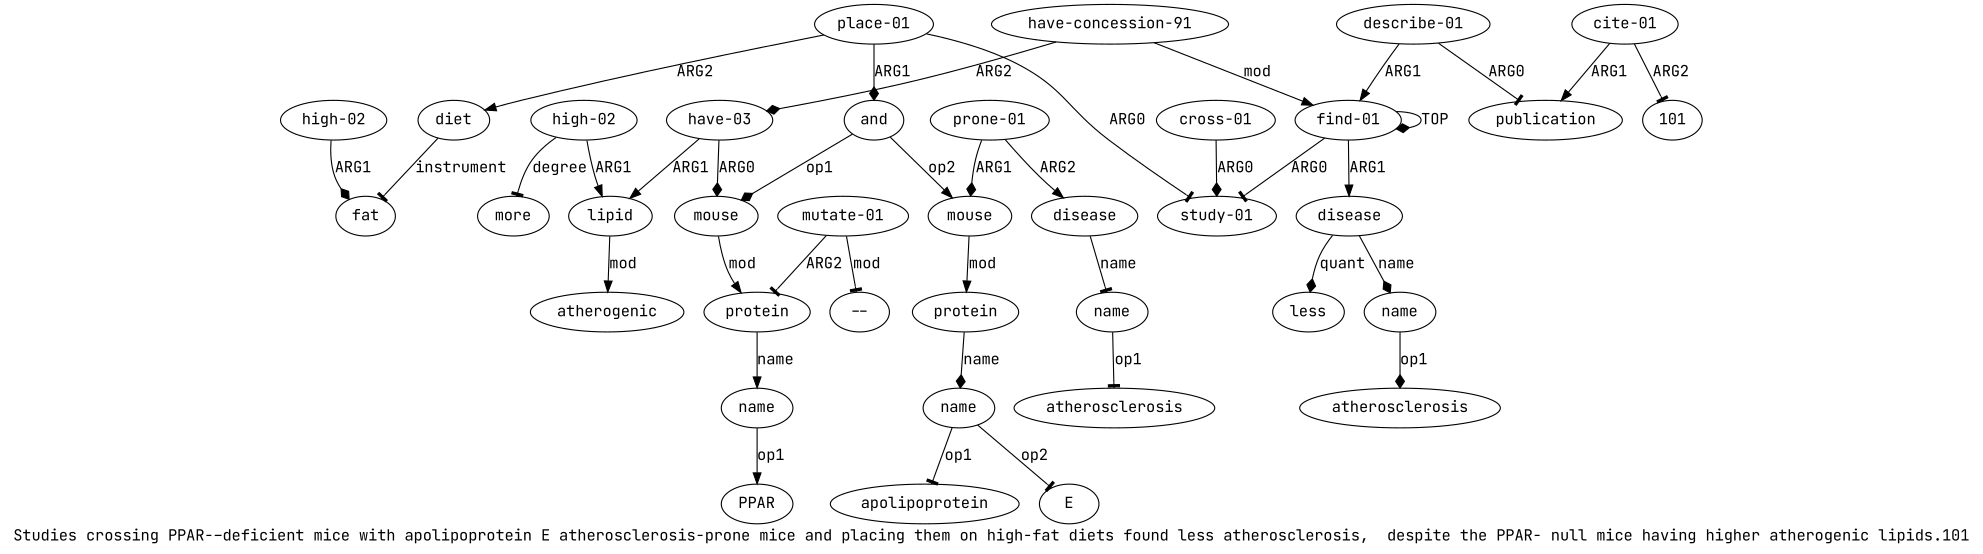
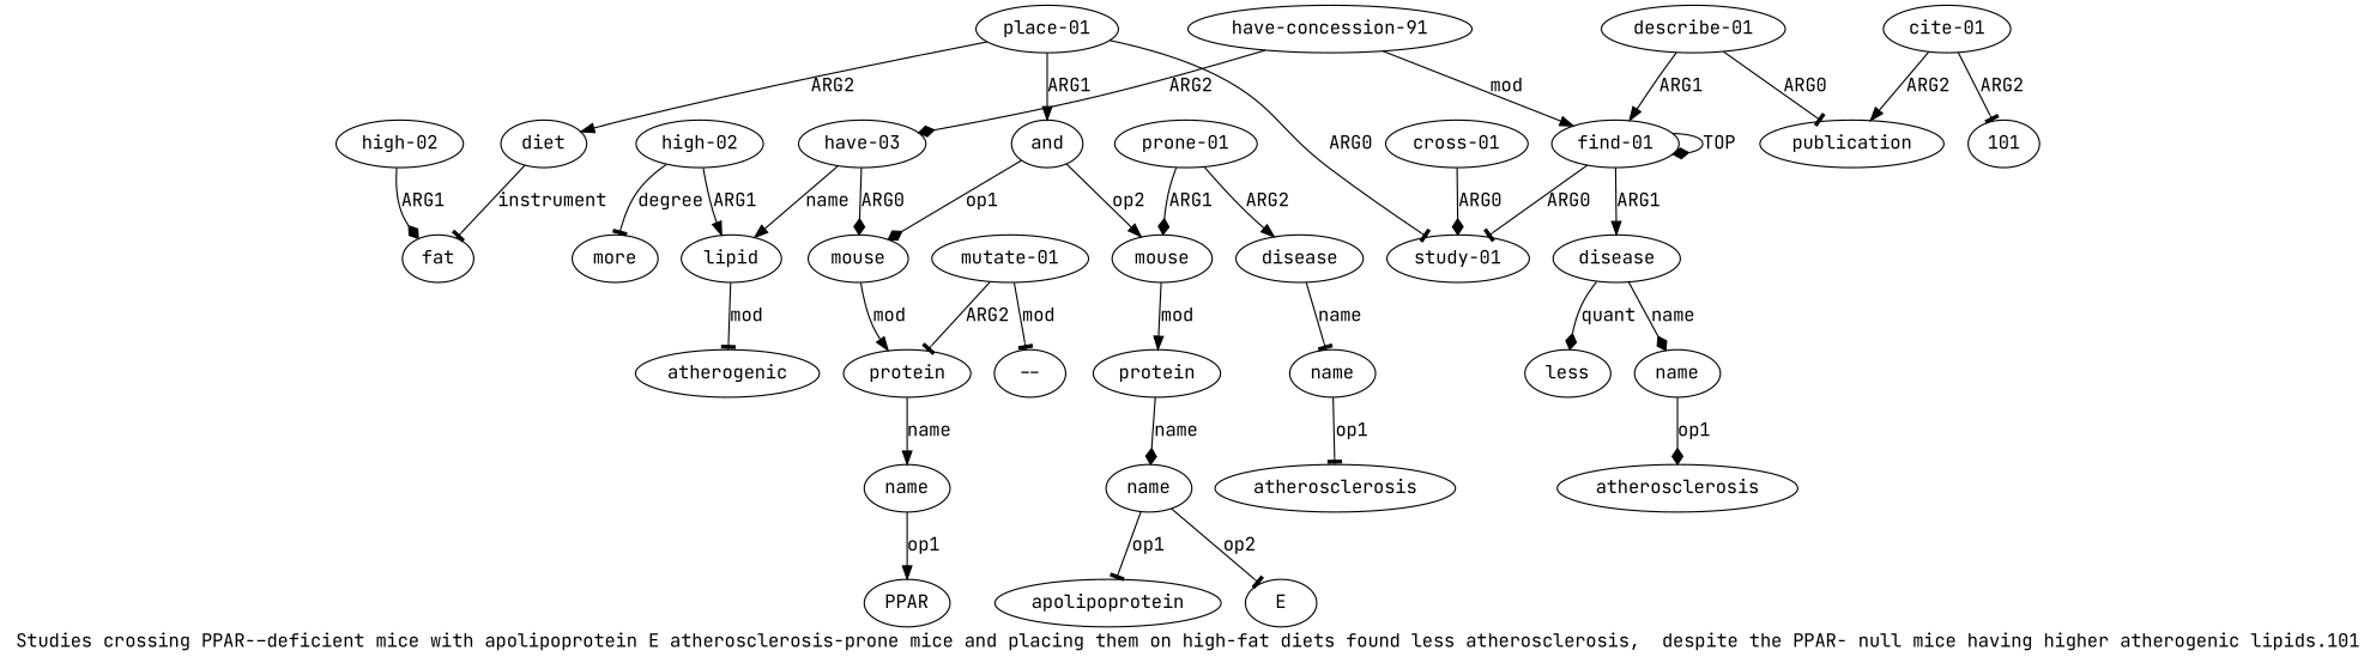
  digraph {
    fontname="JetBrains Mono"
    label="Studies crossing PPAR-–deficient mice with apolipoprotein E atherosclerosis-prone mice and placing them on high-fat diets found less atherosclerosis,  despite the PPAR- null mice having higher atherogenic lipids.101"
    node [color=black fontname="JetBrains Mono" gold_ind=-1 gold_label=name test_ind=-1 test_label=name]
    edge [arrowhead=normal color=black fontname="JetBrains Mono" gold_label=ARG1 test_label=ARG1]
    n1 [gold_ind=20 gold_label=less label=less test_ind=20 test_label=less]
    n2 [gold_ind=21 gold_label="have-concession-91" label="have-concession-91" test_ind=21 test_label="have-concession-91"]
    n3 [gold_ind=22 gold_label="have-03" label="have-03" test_ind=22 test_label="have-03"]
    n4 [gold_ind=0 gold_label="find-01" label="find-01" test_ind=0 test_label="find-01"]
    n5 [gold_ind=23 gold_label=lipid label=lipid test_ind=23 test_label=lipid]
    n6 [gold_ind=4 gold_label=mouse label=mouse test_ind=4 test_label=mouse]
    n7 [gold_ind=1 gold_label="study-01" label="study-01" test_ind=1 test_label="study-01"]
    n8 [gold_ind=18 gold_label=disease label=disease test_ind=18 test_label=disease]
    n9 [gold_ind=24 gold_label=atherogenic label=atherogenic test_ind=24 test_label=atherogenic]
    n10 [gold_ind=5 gold_label=protein label=protein test_ind=5 test_label=protein]
    n11 [gold_ind=19 label=name test_ind=19]
    n12 [gold_ind=6 label=name test_ind=6]
    n13 [gold_ind=25 gold_label="high-02" label="high-02" test_ind=25 test_label="high-02"]
    n14 [gold_ind=26 gold_label=more label=more test_ind=26 test_label=more]
    n15 [gold_ind=27 gold_label="describe-01" label="describe-01" test_ind=27 test_label="describe-01"]
    n16 [gold_ind=28 gold_label=publication label=publication test_ind=28 test_label=publication]
    n17 [gold_ind=29 gold_label="cite-01" label="cite-01" test_ind=29 test_label="cite-01"]
    n18 [gold_label=101 label=101 test_label=101]
    n19 [gold_label=atherosclerosis label=atherosclerosis test_label=atherosclerosis]
    n20 [gold_label=E label=E test_label=E]
    n21 [gold_label=apolipoprotein label=apolipoprotein test_label=apolipoprotein]
    n22 [gold_label="--" label="--" test_label="--"]
    n23 [gold_ind=15 gold_label=diet label=diet test_ind=15 test_label=diet]
    n24 [gold_ind=16 gold_label=fat label=fat test_ind=16 test_label=fat]
    n25 [gold_ind=14 gold_label="place-01" label="place-01" test_ind=14 test_label="place-01"]
    n26 [gold_ind=3 gold_label=and label=and test_ind=3 test_label=and]
    n27 [gold_ind=8 gold_label=mouse label=mouse test_ind=8 test_label=mouse]
    n28 [gold_ind=12 gold_label=protein label=protein test_ind=12 test_label=protein]
    n29 [gold_ind=17 gold_label="high-02" label="high-02" test_ind=17 test_label="high-02"]
    n30 [gold_ind=11 label=name test_ind=11]
    n31 [gold_ind=10 gold_label=disease label=disease test_ind=10 test_label=disease]
    n32 [gold_ind=13 label=name test_ind=13]
    n33 [gold_label=atherosclerosis label=atherosclerosis test_label=atherosclerosis]
    n34 [gold_ind=2 gold_label="cross-01" label="cross-01" test_ind=2 test_label="cross-01"]
    n35 [gold_label=PPAR label=PPAR test_label=PPAR]
    n36 [gold_ind=7 gold_label="mutate-01" label="mutate-01" test_ind=7 test_label="mutate-01"]
    n37 [gold_ind=9 gold_label="prone-01" label="prone-01" test_ind=9 test_label="prone-01"]
    n2 -> n3 [arrowhead=diamond gold_label=ARG2 label=ARG2 test_label=ARG2]
    n2 -> n4 [label=mod]
-   n3 -> n5 [label=ARG1]
+   n3 -> n5 [label=name]
    n3 -> n6 [arrowhead=diamond gold_label=ARG0 label=ARG0 test_label=ARG0]
    n4 -> n4 [arrowhead=diamond gold_label=TOP label=TOP test_label=TOP]
    n4 -> n7 [arrowhead=tee gold_label=ARG0 label=ARG0 test_label=ARG0]
    n4 -> n8 [label=ARG1]
-   n5 -> n9 [gold_label=mod label=mod test_label=mod]
+   n5 -> n9 [arrowhead=tee gold_label=mod label=mod test_label=mod]
    n6 -> n10 [gold_label=mod label=mod test_label=mod]
    n8 -> n1 [arrowhead=diamond gold_label=quant label=quant test_label=quant]
    n8 -> n11 [arrowhead=diamond gold_label=name label=name test_label=name]
    n10 -> n12 [gold_label=name label=name test_label=name]
    n11 -> n33 [arrowhead=diamond gold_label=op1 label=op1 test_label=op1]
    n12 -> n35 [gold_label=op1 label=op1 test_label=op1]
    n13 -> n5 [label=ARG1]
    n13 -> n14 [arrowhead=tee gold_label=degree label=degree test_label=degree]
    n15 -> n4 [label=ARG1]
    n15 -> n16 [arrowhead=tee gold_label=ARG0 label=ARG0 test_label=ARG0]
-   n17 -> n16 [label=ARG1]
+   n17 -> n16 [label=ARG2]
    n17 -> n18 [arrowhead=tee gold_label=ARG2 label=ARG2 test_label=ARG2]
    n23 -> n24 [arrowhead=tee gold_label=instrument label=instrument test_label=instrument]
    n25 -> n7 [arrowhead=tee gold_label=ARG0 label=ARG0 test_label=ARG0]
    n25 -> n23 [gold_label=ARG2 label=ARG2 test_label=ARG2]
-   n25 -> n26 [arrowhead=diamond label=ARG1]
+   n25 -> n26 [label=ARG1]
    n26 -> n6 [arrowhead=diamond gold_label=op1 label=op1 test_label=op1]
    n26 -> n27 [gold_label=op2 label=op2 test_label=op2]
    n27 -> n28 [gold_label=mod label=mod test_label=mod]
    n28 -> n32 [arrowhead=diamond gold_label=name label=name test_label=name]
    n29 -> n24 [arrowhead=diamond label=ARG1]
    n30 -> n19 [arrowhead=tee gold_label=op1 label=op1 test_label=op1]
    n31 -> n30 [arrowhead=tee gold_label=name label=name test_label=name]
    n32 -> n20 [arrowhead=tee gold_label=op2 label=op2 test_label=op2]
    n32 -> n21 [arrowhead=tee gold_label=op1 label=op1 test_label=op1]
    n34 -> n7 [arrowhead=diamond gold_label=ARG0 label=ARG0 test_label=ARG0]
    n36 -> n10 [arrowhead=tee gold_label=ARG2 label=ARG2 test_label=ARG2]
    n36 -> n22 [arrowhead=tee gold_label=mod label=mod test_label=mod]
    n37 -> n27 [arrowhead=diamond label=ARG1]
    n37 -> n31 [gold_label=ARG2 label=ARG2 test_label=ARG2]
  }
